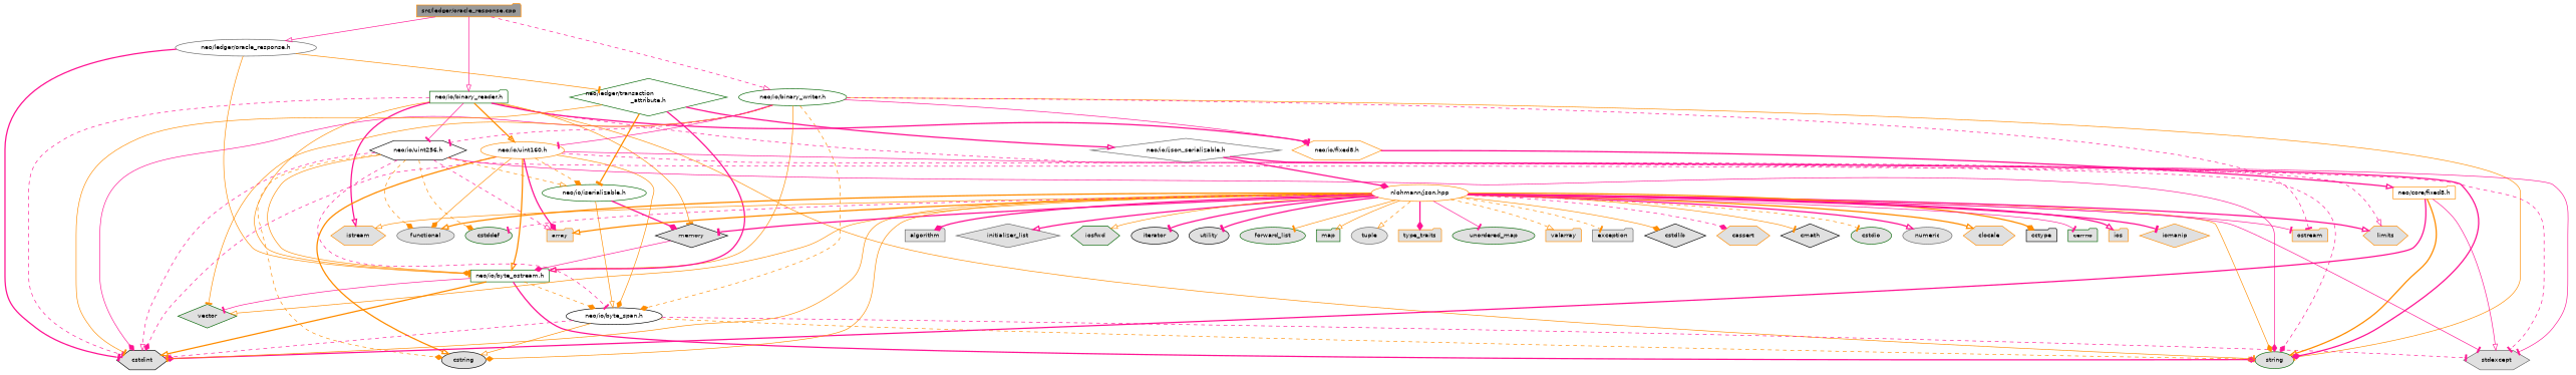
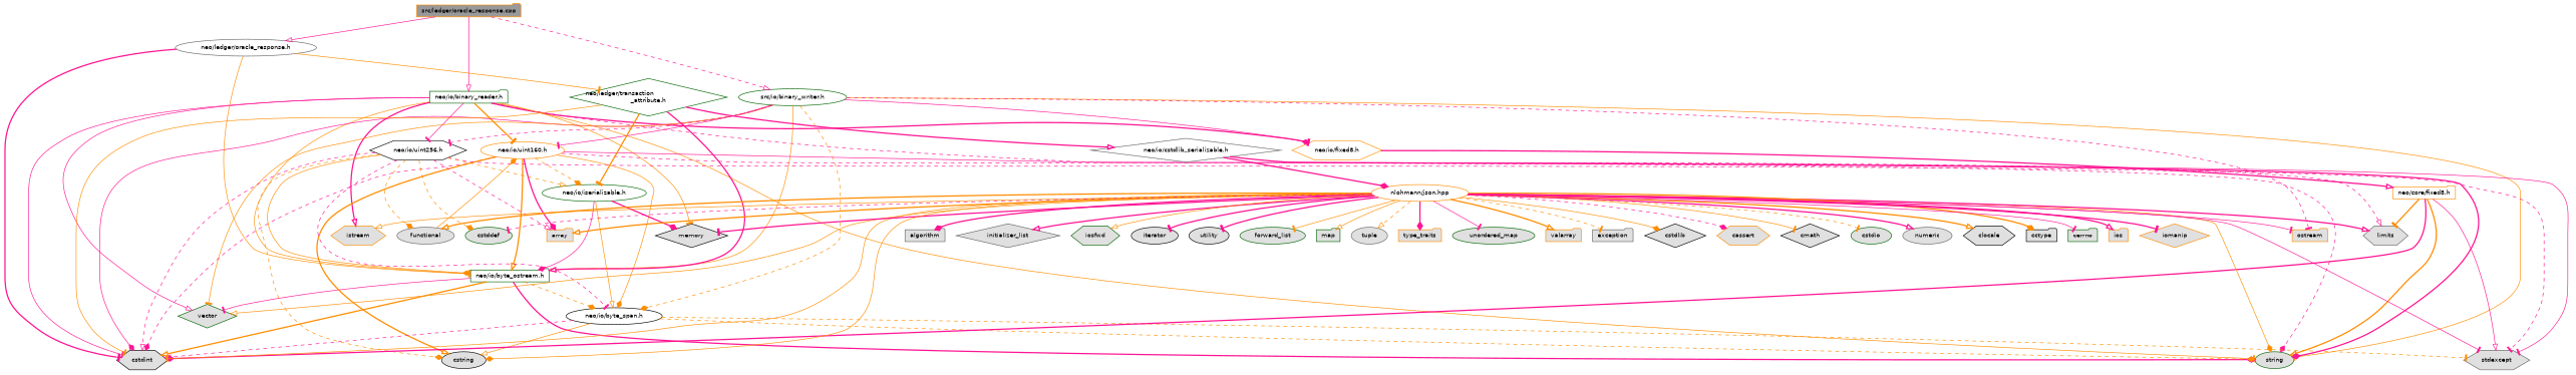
  digraph {
    node [color=darkorange fillcolor="#E0E0E0" fontname=Helvetica fontsize=10 shape=ellipse style=filled]
    edge [arrowhead=tee color=deeppink fontname=Helvetica fontsize=10 labelfontname=Helvetica labelfontsize=10 style=solid]
    n1 [fillcolor=grey60 fontcolor=black height=0.2 label="src/ledger/oracle_response.cpp" shape=folder width=0.4]
    n2 [color=darkgreen fillcolor=white height=0.2 label="neo/io/binary_reader.h" shape=folder width=0.4]
-   n3 [color=darkgreen fillcolor=white height=0.2 label="neo/io/binary_writer.h" width=0.4]
+   n3 [color=darkgreen fillcolor=white height=0.2 label="src/io/binary_writer.h" width=0.4]
    n4 [color=gray40 fillcolor=white height=0.2 label="neo/ledger/oracle_response.h" width=0.4]
    n5 [color=darkgreen fillcolor=white height=0.2 label="neo/io/byte_ostream.h" shape=folder width=0.4]
    n6 [color=black height=0.2 label=cstdint shape=hexagon width=0.4]
    n7 [color=darkgreen height=0.2 label=string width=0.4]
    n8 [color=darkgreen height=0.2 label=vector shape=diamond width=0.4]
    n9 [fillcolor=white height=0.2 label="neo/io/fixed8.h" shape=hexagon width=0.4]
-   n10 [height=0.2 label=limits shape=hexagon width=0.4]
+   n10 [color=gray40 height=0.2 label=limits shape=hexagon width=0.4]
    n11 [fillcolor=white height=0.2 label="neo/io/uint160.h" width=0.4]
    n12 [color=black height=0.2 label=memory shape=diamond width=0.4]
    n13 [color=black fillcolor=white height=0.2 label="neo/io/uint256.h" shape=hexagon width=0.4]
    n14 [height=0.2 label=istream shape=hexagon width=0.4]
    n15 [color=black fillcolor=white height=0.2 label="neo/io/byte_span.h" width=0.4]
    n16 [height=0.2 label=ostream shape=folder width=0.4]
    n17 [color=darkgreen fillcolor=white height=0.2 label="neo/ledger/transaction\l_attribute.h" shape=diamond width=0.4]
    n18 [fillcolor=white height=0.2 label="neo/core/fixed8.h" shape=folder width=0.4]
    n19 [color=black height=0.2 label=cstring width=0.4]
    n20 [color=gray40 height=0.2 label=stdexcept shape=hexagon width=0.4]
    n21 [color=darkgreen fillcolor=white height=0.2 label="neo/io/iserializable.h" width=0.4]
    n22 [height=0.2 label=array shape=folder width=0.4]
    n23 [color=gray40 height=0.2 label=functional width=0.4]
    n24 [color=darkgreen height=0.2 label=cstddef width=0.4]
-   n25 [color=gray40 fillcolor=white height=0.2 label="neo/io/ijson_serializable.h" shape=diamond width=0.4]
+   n25 [color=gray40 fillcolor=white height=0.2 label="neo/io/cstdlib_serializable.h" shape=diamond width=0.4]
    n26 [fillcolor=white height=0.2 label="nlohmann/json.hpp" width=0.4]
    n27 [color=gray40 height=0.2 label=algorithm shape=folder width=0.4]
    n28 [color=gray40 height=0.2 label=initializer_list shape=diamond width=0.4]
    n29 [color=darkgreen height=0.2 label=iosfwd shape=hexagon width=0.4]
    n30 [color=black height=0.2 label=iterator width=0.4]
    n31 [color=black height=0.2 label=utility width=0.4]
    n32 [color=darkgreen height=0.2 label=forward_list width=0.4]
    n33 [color=darkgreen height=0.2 label=map shape=folder width=0.4]
    n34 [color=gray40 height=0.2 label=tuple width=0.4]
    n35 [height=0.2 label=type_traits shape=folder width=0.4]
    n36 [color=darkgreen height=0.2 label=unordered_map width=0.4]
    n37 [height=0.2 label=valarray shape=folder width=0.4]
    n38 [color=gray40 height=0.2 label=exception shape=folder width=0.4]
    n39 [color=black height=0.2 label=cstdlib shape=diamond width=0.4]
    n40 [height=0.2 label=cassert shape=hexagon width=0.4]
    n41 [color=black height=0.2 label=cmath shape=diamond width=0.4]
    n42 [color=darkgreen height=0.2 label=cstdio width=0.4]
    n43 [color=gray40 height=0.2 label=numeric width=0.4]
-   n44 [height=0.2 label=clocale shape=hexagon width=0.4]
+   n44 [color=black height=0.2 label=clocale shape=hexagon width=0.4]
    n45 [color=black height=0.2 label=cctype shape=folder width=0.4]
    n46 [color=darkgreen height=0.2 label=cerrno shape=folder width=0.4]
    n47 [height=0.2 label=ios shape=folder width=0.4]
    n48 [height=0.2 label=iomanip shape=diamond width=0.4]
    n1 -> n2 [arrowhead=onormal]
    n1 -> n3 [arrowhead=onormal style=dashed]
    n1 -> n4 [arrowhead=onormal]
    n2 -> n5 [color=darkorange]
-   n2 -> n6 [style=dashed]
+   n2 -> n6
    n2 -> n7 [color=darkorange]
+   n2 -> n8 [arrowhead=onormal]
    n2 -> n9 [style=bold]
    n2 -> n10 [arrowhead=onormal style=dashed]
-   n2 -> n11 [arrowhead=onormal color=darkorange style=bold]
+   n2 -> n11 [color=darkorange style=bold]
    n2 -> n12 [color=darkorange]
    n2 -> n13
    n2 -> n14 [arrowhead=onormal style=bold]
    n3 -> n5 [arrowhead=onormal color=darkorange]
    n3 -> n6 [arrowhead=diamond]
    n3 -> n7 [color=darkorange]
    n3 -> n8 [color=darkorange]
    n3 -> n9 [arrowhead=diamond]
    n3 -> n11
    n3 -> n13 [style=dashed]
    n3 -> n15 [arrowhead=diamond color=darkorange style=dashed]
    n3 -> n16 [style=dashed]
    n4 -> n5 [color=darkorange]
    n4 -> n6 [style=bold]
    n4 -> n17 [color=darkorange]
    n5 -> n6 [arrowhead=onormal color=darkorange style=bold]
    n5 -> n7 [arrowhead=diamond style=bold]
    n5 -> n8
    n5 -> n15 [arrowhead=diamond color=darkorange style=dashed]
    n9 -> n18 [arrowhead=onormal style=bold]
    n11 -> n5 [arrowhead=onormal color=darkorange style=bold]
    n11 -> n6 [arrowhead=diamond style=dashed]
    n11 -> n7 [arrowhead=diamond style=dashed]
    n11 -> n15 [arrowhead=diamond color=darkorange]
    n11 -> n19 [arrowhead=onormal color=darkorange style=bold]
    n11 -> n20
    n11 -> n21 [arrowhead=diamond color=darkorange style=dashed]
    n11 -> n22 [arrowhead=diamond style=bold]
-   n11 -> n23 [arrowhead=diamond color=darkorange]
+   n23 -> n11 [arrowhead=diamond color=darkorange]
    n13 -> n5 [arrowhead=diamond color=darkorange]
    n13 -> n6 [arrowhead=onormal style=dashed]
-   n13 -> n7 [arrowhead=diamond]
    n13 -> n15 [style=dashed]
    n13 -> n19 [arrowhead=diamond color=darkorange style=dashed]
    n13 -> n20 [style=dashed]
    n13 -> n21 [arrowhead=onormal color=darkorange style=dashed]
    n13 -> n22 [arrowhead=onormal style=dashed]
    n13 -> n23 [arrowhead=diamond color=darkorange style=dashed]
    n13 -> n24 [arrowhead=diamond color=darkorange style=dashed]
    n15 -> n6 [arrowhead=onormal style=dashed]
-   n15 -> n7 [arrowhead=onormal color=darkorange style=dashed]
+   n15 -> n7 [arrowhead=diamond color=darkorange style=dashed]
    n15 -> n19 [arrowhead=onormal color=darkorange]
-   n15 -> n20 [style=dashed]
+   n15 -> n20 [color=darkorange style=dashed]
    n17 -> n5 [arrowhead=onormal style=bold]
    n17 -> n6 [color=darkorange]
    n17 -> n21 [color=darkorange style=bold]
    n17 -> n25 [arrowhead=onormal style=bold]
    n18 -> n6 [arrowhead=diamond style=bold]
    n18 -> n7 [arrowhead=onormal color=darkorange style=bold]
+   n18 -> n10 [color=darkorange style=bold]
    n18 -> n20 [arrowhead=onormal]
-   n12 -> n5 [arrowhead=diamond]
+   n21 -> n5 [arrowhead=diamond]
    n21 -> n12 [arrowhead=diamond style=bold]
    n21 -> n15 [arrowhead=onormal color=darkorange]
    n25 -> n7 [arrowhead=diamond style=bold]
    n25 -> n26 [arrowhead=diamond style=bold]
    n26 -> n6 [color=darkorange]
    n26 -> n7 [arrowhead=diamond color=darkorange]
    n26 -> n8 [arrowhead=onormal color=darkorange]
    n26 -> n10 [arrowhead=onormal style=bold]
    n26 -> n12 [style=bold]
    n26 -> n14 [arrowhead=onormal color=darkorange]
    n26 -> n16
    n26 -> n19 [arrowhead=diamond color=darkorange]
    n26 -> n20
    n26 -> n22 [arrowhead=onormal color=darkorange style=bold]
    n26 -> n23 [arrowhead=onormal color=darkorange style=bold]
    n26 -> n24 [style=dashed]
    n26 -> n27 [arrowhead=diamond style=bold]
    n26 -> n28 [arrowhead=onormal style=bold]
    n26 -> n29 [arrowhead=onormal color=darkorange]
    n26 -> n30 [style=bold]
    n26 -> n31 [style=bold]
    n26 -> n32 [color=darkorange]
    n26 -> n33 [arrowhead=onormal color=darkorange]
    n26 -> n34 [arrowhead=onormal color=darkorange style=dashed]
    n26 -> n35 [arrowhead=diamond style=bold]
    n26 -> n36
-   n26 -> n37 [arrowhead=onormal color=darkorange style=dashed]
+   n26 -> n37 [arrowhead=onormal color=darkorange style=bold]
    n26 -> n38 [color=darkorange style=dashed]
    n26 -> n39 [arrowhead=diamond color=darkorange]
    n26 -> n40 [arrowhead=diamond style=dashed]
    n26 -> n41 [color=darkorange]
    n26 -> n42 [color=darkorange style=dashed]
    n26 -> n43 [arrowhead=onormal style=bold]
    n26 -> n44 [arrowhead=onormal color=darkorange style=bold]
    n26 -> n45 [arrowhead=diamond color=darkorange style=bold]
    n26 -> n46
    n26 -> n47 [arrowhead=onormal style=bold]
    n26 -> n48 [style=bold]
  }
